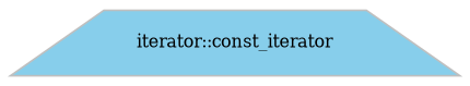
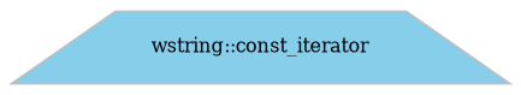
  digraph {
    rankdir=LR
    fontname="DejaVu Serif"
-   n1 [color=grey75 fillcolor=skyblue fontname="DejaVu Serif" fontsize=10 height=0.2 label="iterator::const_iterator" shape=trapezium style=filled width=0.4]
+   n1 [color=grey75 fillcolor=skyblue fontname="DejaVu Serif" fontsize=10 height=0.2 label="wstring::const_iterator" shape=trapezium style=filled width=0.4]
  }
